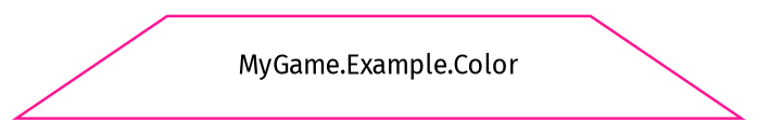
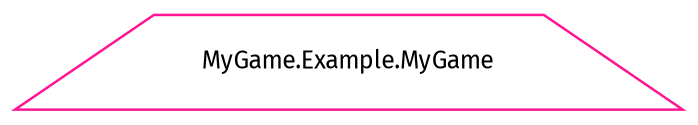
  digraph {
    rankdir=LR
    fontname="Fira Sans"
-   n1 [color=deeppink fillcolor=white fontname="Fira Sans" fontsize=10 height=0.2 label="MyGame.Example.Color" shape=trapezium style=filled width=0.4]
+   n1 [color=deeppink fillcolor=white fontname="Fira Sans" fontsize=10 height=0.2 label="MyGame.Example.MyGame" shape=trapezium style=filled width=0.4]
  }
